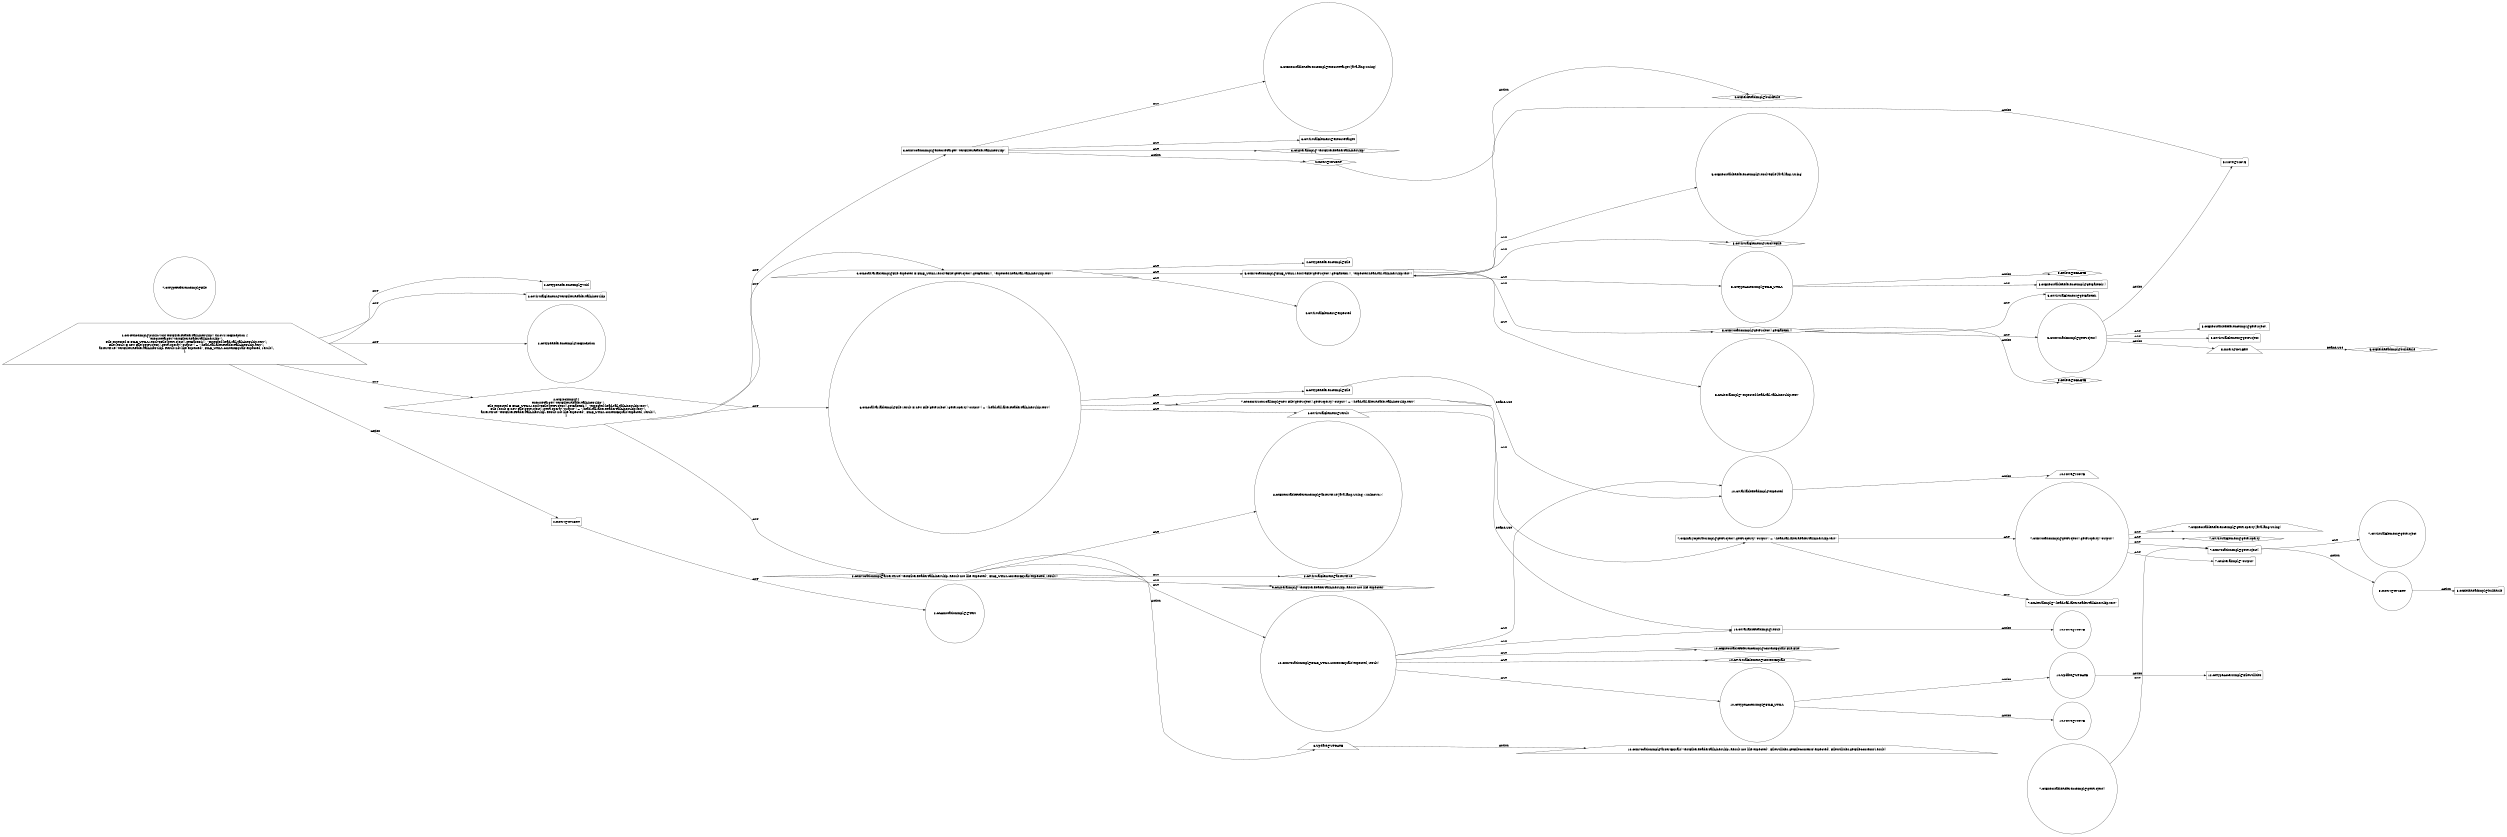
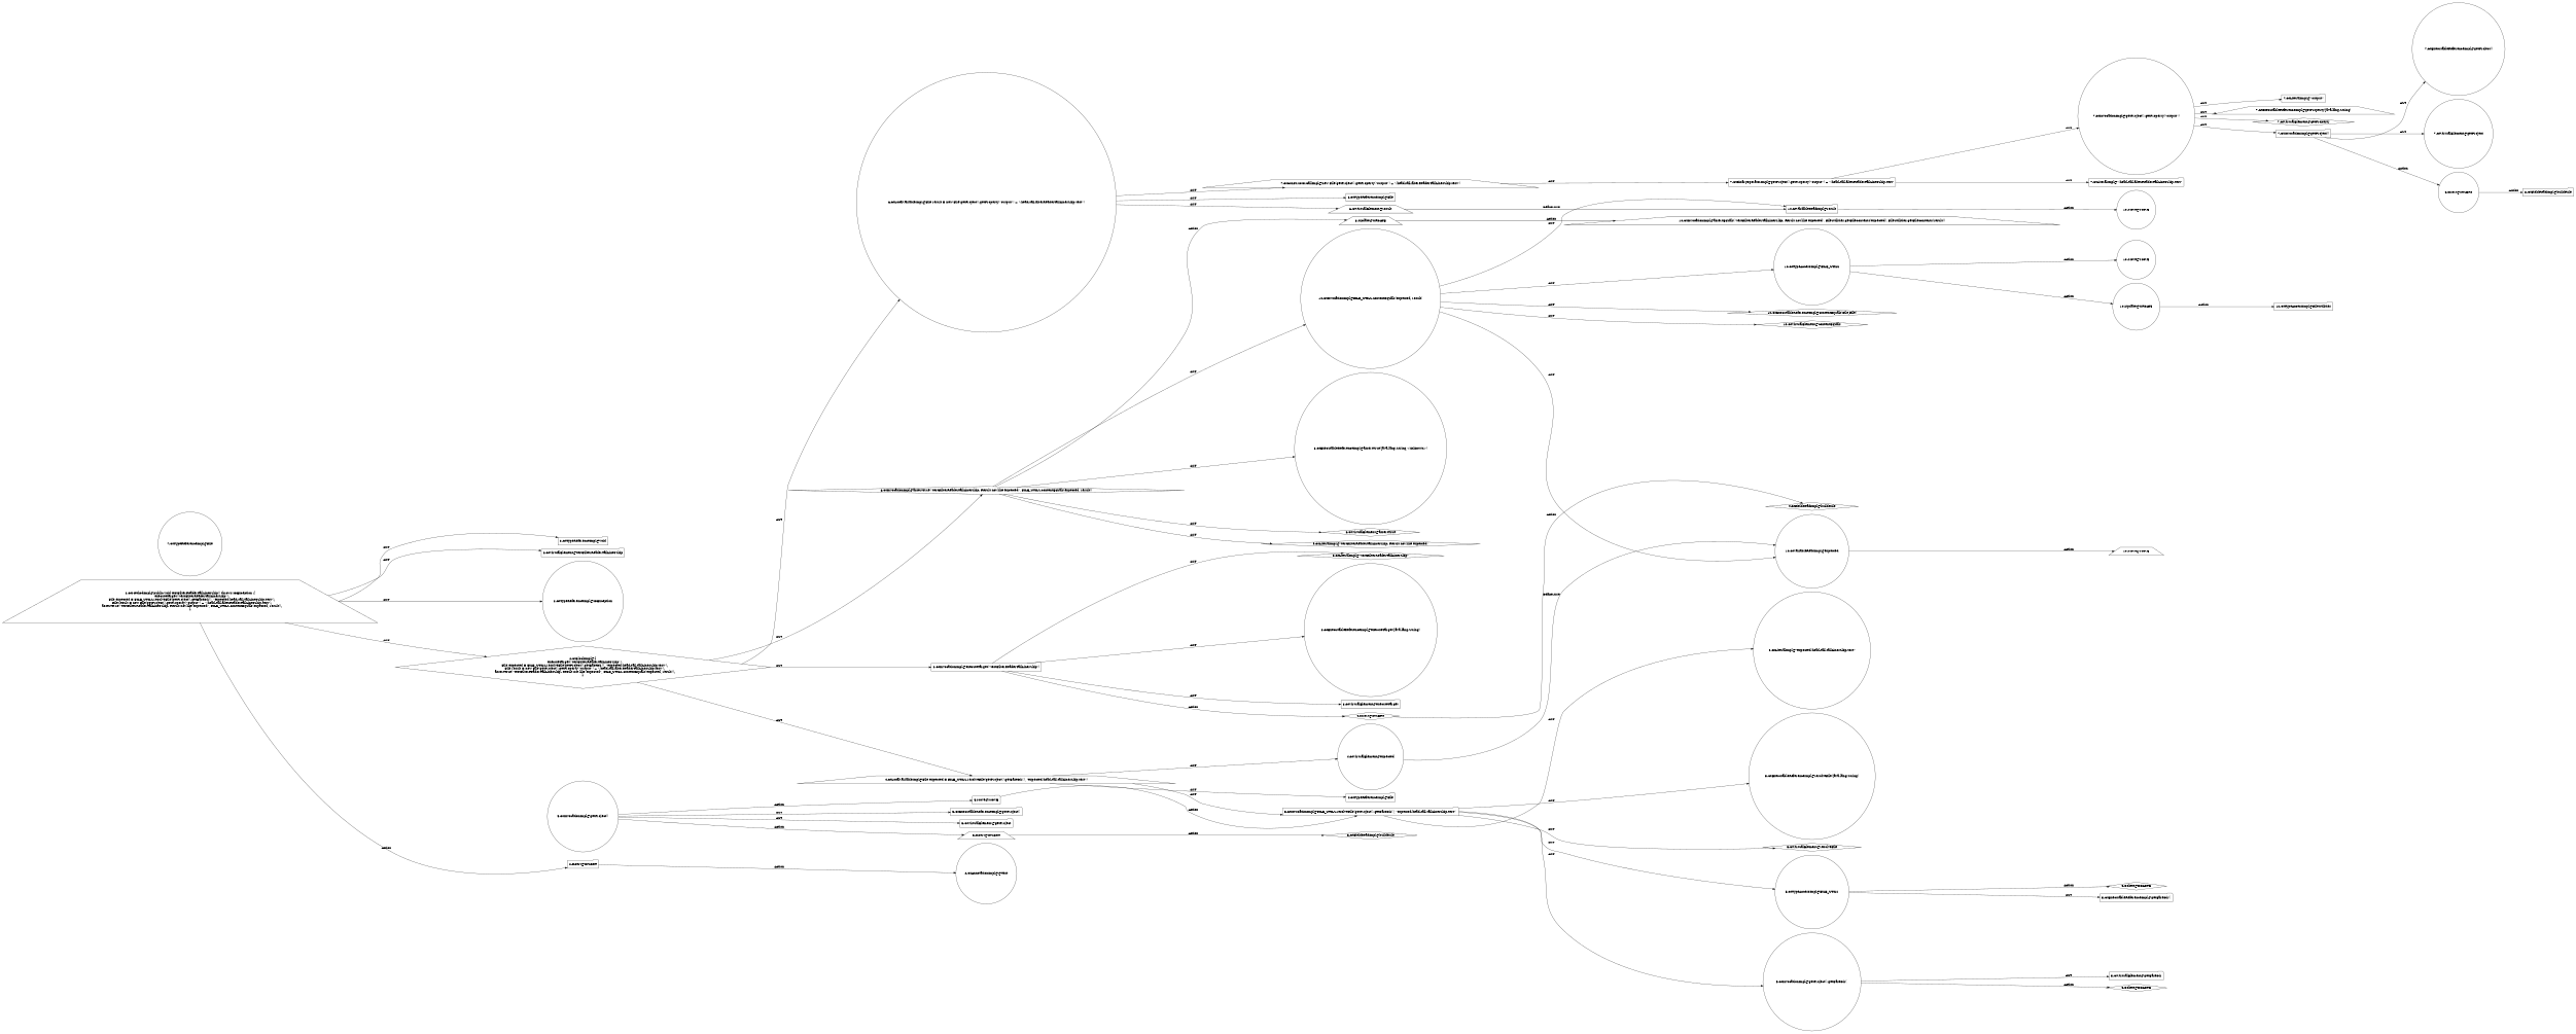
  digraph {
    rankdir=LR
    node [shape=circle]
    n1 [label="2:CtTypeReferenceImpl@void" shape=folder]
    n2 [label="2:CtVirtualElement@testFilterReaderTailLinesSkip" shape=folder]
    n3 [label="2:CtTypeReferenceImpl@IOException"]
    n4 [label="3:CtExecutableReferenceImpl@executeTarget(java.lang.String)"]
    n5 [label="3:CtVirtualElement@executeTarget" shape=folder]
    n6 [label="3:CtLiteralImpl@\"testFilterReaderTailLinesSkip\"" shape=diamond]
    n7 [label="3:CtInvocationImpl@executeTarget(\"testFilterReaderTailLinesSkip\")" shape=folder]
    n8 [label="4:Insert@INSERT" shape=diamond]
    n9 [label="4:CtFieldReadImpl@buildRule" shape=diamond]
    n10 [label="4:CtTypeReferenceImpl@File" shape=folder]
    n11 [label="5:CtExecutableReferenceImpl@resolveFile(java.lang.String)"]
    n12 [label="5:CtVirtualElement@resolveFile" shape=diamond]
    n13 [label="5:CtTypeAccessImpl@FILE_UTILS"]
    n14 [label="5:Delete@DELETE" shape=diamond]
    n15 [label="5:CtExecutableReferenceImpl@getBaseDir()" shape=folder]
    n16 [label="5:CtVirtualElement@getBaseDir" shape=folder]
    n17 [label="5:CtExecutableReferenceImpl@getProject()" shape=folder]
    n18 [label="5:CtVirtualElement@getProject" shape=folder]
    n19 [label="5:CtInvocationImpl@getProject()"]
    n20 [label="5:Insert@INSERT" shape=trapezium]
    n21 [label="5:Move@MOVE" shape=folder]
    n22 [label="5:CtFieldReadImpl@buildRule" shape=diamond]
    n23 [label="5:CtInvocationImpl@FILE_UTILS.resolveFile(getProject().getBaseDir(), \"expected/head-tail.tailLinesSkip.test\")" shape=folder]
-   n24 [label="5:CtInvocationImpl@getProject().getBaseDir()" shape=diamond]
+   n24 [label="5:CtInvocationImpl@getProject().getBaseDir()"]
    n25 [label="5:Delete@DELETE" shape=diamond]
    n26 [label="5:CtLiteralImpl@\"expected/head-tail.tailLinesSkip.test\""]
    n27 [label="4:CtVirtualElement@expected"]
    n28 [label="10:CtVariableReadImpl@expected"]
    n29 [label="10:Move@MOVE" shape=trapezium]
    n30 [label="4:CtLocalVariableImpl@File expected = FILE_UTILS.resolveFile(getProject().getBaseDir(), \"expected/head-tail.tailLinesSkip.test\")" shape=trapezium]
    n31 [label="6:CtTypeReferenceImpl@File" shape=folder]
    n32 [label="7:CtTypeReferenceImpl@File"]
    n33 [label="7:CtExecutableReferenceImpl@getProperty(java.lang.String)" shape=trapezium]
    n34 [label="7:CtVirtualElement@getProperty" shape=diamond]
    n35 [label="7:CtExecutableReferenceImpl@getProject()"]
    n36 [label="7:CtVirtualElement@getProject"]
    n37 [label="7:CtInvocationImpl@getProject()" shape=folder]
    n38 [label="8:Insert@INSERT"]
    n39 [label="8:CtFieldReadImpl@buildRule" shape=folder]
    n40 [label="7:CtLiteralImpl@\"output\"" shape=folder]
    n41 [label="7:CtInvocationImpl@getProject().getProperty(\"output\")"]
    n42 [label="7:CtLiteralImpl@\"/head-tail.filterReaderTailLinesSkip.test\"" shape=folder]
    n43 [label="7:CtBinaryOperatorImpl@getProject().getProperty(\"output\") + \"/head-tail.filterReaderTailLinesSkip.test\"" shape=folder]
    n44 [label="7:CtConstructorCallImpl@new File(getProject().getProperty(\"output\") + \"/head-tail.filterReaderTailLinesSkip.test\")" shape=trapezium]
    n45 [label="6:CtVirtualElement@result" shape=trapezium]
    n46 [label="10:CtVariableReadImpl@result" shape=folder]
    n47 [label="10:Move@MOVE"]
    n48 [label="6:CtLocalVariableImpl@File result = new File(getProject().getProperty(\"output\") + \"/head-tail.filterReaderTailLinesSkip.test\")"]
    n49 [label="8:CtExecutableReferenceImpl@assertTrue(java.lang.String,<unknown>)"]
    n50 [label="8:CtVirtualElement@assertTrue" shape=diamond]
    n51 [label="9:CtLiteralImpl@\"testFilterReaderTailLinesSkip: Result not like expected\"" shape=diamond]
    n52 [label="10:CtExecutableReferenceImpl@contentEquals(File,File)" shape=diamond]
    n53 [label="10:CtVirtualElement@contentEquals" shape=diamond]
    n54 [label="10:CtTypeAccessImpl@FILE_UTILS"]
    n55 [label="10:Update@UPDATE"]
    n56 [label="10:Move@MOVE"]
    n57 [label="12:CtTypeAccessImpl@FileUtilities" shape=folder]
    n58 [label="10:CtInvocationImpl@FILE_UTILS.contentEquals(expected, result)"]
    n59 [label="8:CtInvocationImpl@assertTrue(\"testFilterReaderTailLinesSkip: Result not like expected\", FILE_UTILS.contentEquals(expected, result))" shape=diamond]
    n60 [label="8:Update@UPDATE" shape=trapezium]
    n61 [label="10:CtInvocationImpl@assertEquals(\"testFilterReaderTailLinesSkip: Result not like expected\", FileUtilities.getFileContents(expected), FileUtilities.getFileContents(result))" shape=trapezium]
    n62 [label="2:CtBlockImpl@\{\n    executeTarget(\"testFilterReaderTailLinesSkip\");\n    File expected = FILE_UTILS.resolveFile(getProject().getBaseDir(), \"expected/head-tail.tailLinesSkip.test\");\n    File result = new File(getProject().getProperty(\"output\") + \"/head-tail.filterReaderTailLinesSkip.test\");\n    assertTrue(\"testFilterReaderTailLinesSkip: Result not like expected\", FILE_UTILS.contentEquals(expected, result));\n\}" shape=diamond]
    n63 [label="2:CtMethodImpl@public void testFilterReaderTailLinesSkip() throws IOException \{\n    executeTarget(\"testFilterReaderTailLinesSkip\");\n    File expected = FILE_UTILS.resolveFile(getProject().getBaseDir(), \"expected/head-tail.tailLinesSkip.test\");\n    File result = new File(getProject().getProperty(\"output\") + \"/head-tail.filterReaderTailLinesSkip.test\");\n    assertTrue(\"testFilterReaderTailLinesSkip: Result not like expected\", FILE_UTILS.contentEquals(expected, result));\n\}" shape=trapezium]
    n64 [label="2:Insert@INSERT" shape=folder]
    n65 [label="2:CtAnnotationImpl@@Test"]
    n7 -> n4 [label=AST]
    n7 -> n5 [label=AST]
    n7 -> n6 [label=AST]
    n7 -> n8 [label=Action]
    n8 -> n9 [label=Action]
    n13 -> n14 [label=Action]
    n13 -> n15 [label=AST]
    n19 -> n17 [label=AST]
    n19 -> n18 [label=AST]
    n19 -> n20 [label=Action]
    n19 -> n21 [label=Action]
-   n20 -> n22 [label="Define-Use"]
+   n20 -> n22 [label=Action]
    n21 -> n23 [label=Action]
    n23 -> n11 [label=AST]
    n23 -> n12 [label=AST]
    n23 -> n13 [label=AST]
    n23 -> n24 [label=AST]
    n23 -> n26 [label=AST]
    n24 -> n16 [label=AST]
-   n24 -> n19 [label=AST]
    n24 -> n25 [label=Action]
-   n31 -> n28 [label="Define-Use"]
+   n27 -> n28 [label="Define-Use"]
    n28 -> n29 [label=Action]
    n30 -> n10 [label=AST]
    n30 -> n23 [label=AST]
    n30 -> n27 [label=AST]
-   n35 -> n37 [label=AST]
+   n37 -> n35 [label=AST]
    n37 -> n36 [label=AST]
    n37 -> n38 [label=Action]
    n38 -> n39 [label=Action]
    n41 -> n33 [label=AST]
    n41 -> n34 [label=AST]
    n41 -> n37 [label=AST]
    n41 -> n40 [label=AST]
    n43 -> n41 [label=AST]
    n43 -> n42 [label=AST]
    n44 -> n43 [label=AST]
    n45 -> n46 [label="Define-Use"]
    n46 -> n47 [label=Action]
    n48 -> n31 [label=AST]
    n48 -> n44 [label=AST]
    n48 -> n45 [label=AST]
    n54 -> n55 [label=Action]
    n54 -> n56 [label=Action]
    n55 -> n57 [label=Action]
    n58 -> n28 [label=AST]
    n58 -> n46 [label=AST]
    n58 -> n52 [label=AST]
    n58 -> n53 [label=AST]
    n58 -> n54 [label=AST]
    n59 -> n49 [label=AST]
    n59 -> n50 [label=AST]
    n59 -> n51 [label=AST]
    n59 -> n58 [label=AST]
    n59 -> n60 [label=Action]
    n60 -> n61 [label=Action]
    n62 -> n7 [label=AST]
    n62 -> n30 [label=AST]
    n62 -> n48 [label=AST]
    n62 -> n59 [label=AST]
    n63 -> n1 [label=AST]
    n63 -> n2 [label=AST]
    n63 -> n3 [label=AST]
    n63 -> n62 [label=AST]
    n63 -> n64 [label=Action]
-   n64 -> n65 [label=AST]
+   n64 -> n65 [label=Action]
  }
